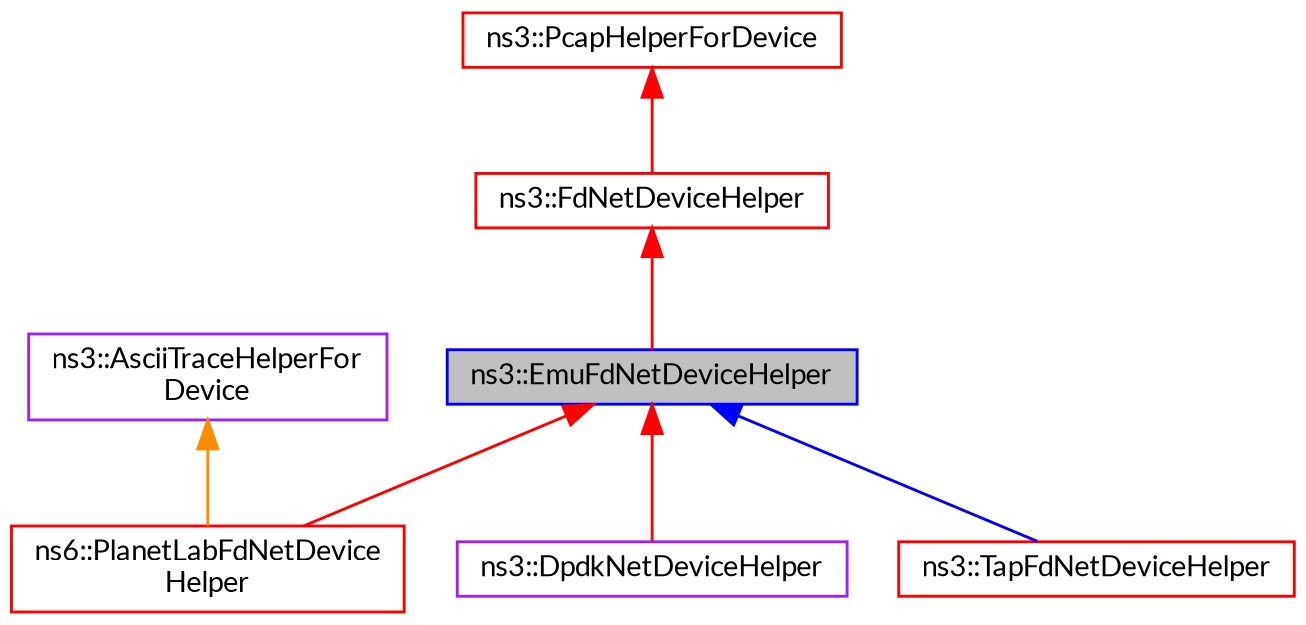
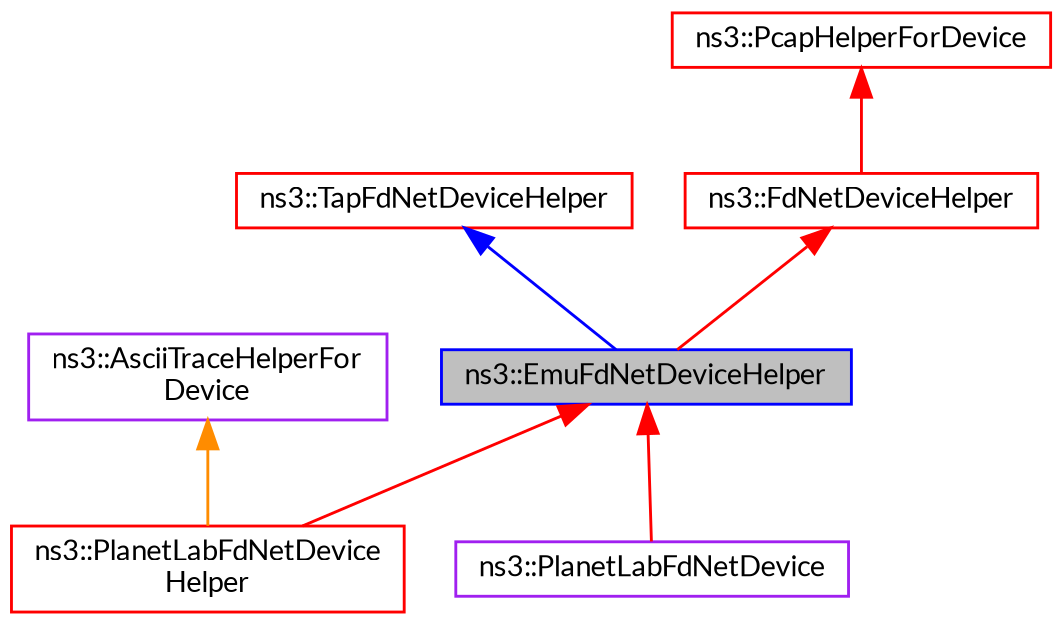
  digraph {
    fontname=Lato
    node [color=red fillcolor=white fontname=Lato fontsize=10 shape=record style=filled]
    edge [color=red dir=back fontname=Lato fontsize=10 labelfontname=Helvetica labelfontsize=10 style=solid]
    n1 [color=blue fillcolor=grey75 fontcolor=black height=0.2 label="ns3::EmuFdNetDeviceHelper" width=0.4]
-   n2 [color=purple height=0.2 label="ns3::DpdkNetDeviceHelper" width=0.4]
-   n3 [height=0.2 label="ns6::PlanetLabFdNetDevice\lHelper" width=0.4]
+   n2 [color=purple height=0.2 label="ns3::PlanetLabFdNetDevice" width=0.4]
+   n3 [height=0.2 label="ns3::PlanetLabFdNetDevice\lHelper" width=0.4]
    n4 [height=0.2 label="ns3::TapFdNetDeviceHelper" width=0.4]
    n5 [height=0.2 label="ns3::FdNetDeviceHelper" width=0.4]
    n6 [height=0.2 label="ns3::PcapHelperForDevice" width=0.4]
    n7 [color=purple height=0.2 label="ns3::AsciiTraceHelperFor\lDevice" width=0.4]
    n1 -> n2
    n1 -> n3
-   n1 -> n4 [color=blue]
+   n4 -> n1 [color=blue]
    n5 -> n1
    n6 -> n5
    n7 -> n3 [color=darkorange]
  }
